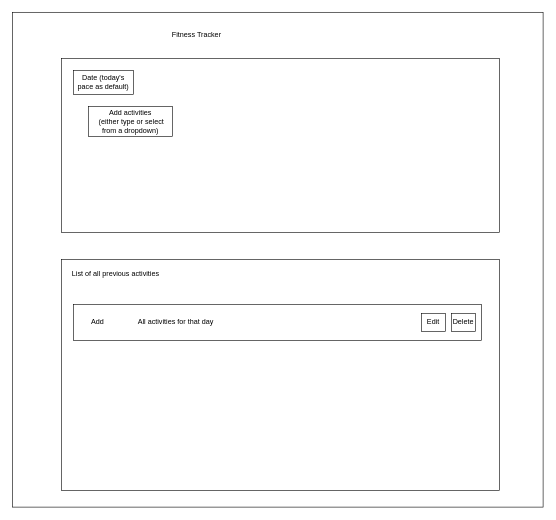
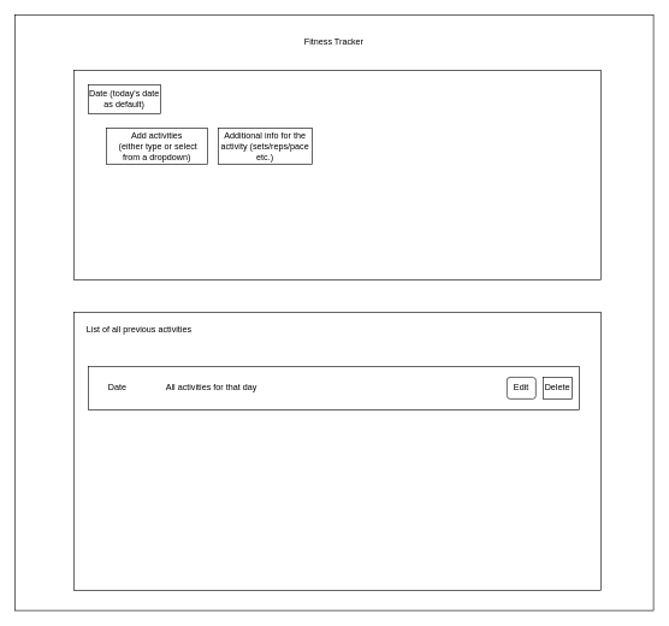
  <mxCell id="0" />
  <mxCell id="1" parent="0" />
  <mxCell id="2" value="" style="whiteSpace=wrap;html=1;" parent="1" vertex="1"><mxGeometry x="20" y="20" width="885" height="825" as="geometry" /></mxCell>
  <mxCell id="3" value="" style="whiteSpace=wrap;html=1;" parent="1" vertex="1"><mxGeometry x="102" y="97" width="730" height="290" as="geometry" /></mxCell>
- <mxCell id="4" value="Date (today's pace as default)" style="whiteSpace=wrap;html=1;" parent="1" vertex="1"><mxGeometry x="122" y="117" width="100" height="40" as="geometry" /></mxCell>
+ <mxCell id="4" value="Date (today's date as default)" style="whiteSpace=wrap;html=1;" parent="1" vertex="1"><mxGeometry x="122" y="117" width="100" height="40" as="geometry" /></mxCell>
  <mxCell id="5" value="Add activities&lt;br&gt;&amp;nbsp;(either type or select from a dropdown)" style="whiteSpace=wrap;html=1;" parent="1" vertex="1"><mxGeometry x="147" y="177" width="140" height="50" as="geometry" /></mxCell>
+ <mxCell id="6" value="Additional info for the activity (sets/reps/pace etc.)" style="whiteSpace=wrap;html=1;" parent="1" vertex="1"><mxGeometry x="302" y="177" width="130" height="50" as="geometry" /></mxCell>
  <mxCell id="7" value="" style="whiteSpace=wrap;html=1;" parent="1" vertex="1"><mxGeometry x="102" y="432" width="730" height="385" as="geometry" /></mxCell>
  <mxCell id="8" value="List of all previous activities" style="text;html=1;align=center;verticalAlign=middle;resizable=0;points=[];autosize=1;" parent="1" vertex="1"><mxGeometry x="112" y="447" width="160" height="20" as="geometry" /></mxCell>
- <mxCell id="9" value="Fitness Tracker" style="text;html=1;align=center;verticalAlign=middle;resizable=0;points=[];autosize=1;" parent="1" vertex="1"><mxGeometry x="277" y="47" width="100" height="20" as="geometry" /></mxCell>
+ <mxCell id="9" value="Fitness Tracker" style="text;html=1;align=center;verticalAlign=middle;resizable=0;points=[];autosize=1;" parent="1" vertex="1"><mxGeometry x="412" y="47" width="100" height="20" as="geometry" /></mxCell>
  <mxCell id="10" value="" style="whiteSpace=wrap;html=1;" parent="1" vertex="1"><mxGeometry x="122" y="507" width="680" height="60" as="geometry" /></mxCell>
- <mxCell id="11" value="Add" style="text;html=1;align=center;verticalAlign=middle;resizable=0;points=[];autosize=1;" parent="1" vertex="1"><mxGeometry x="142" y="527" width="40" height="20" as="geometry" /></mxCell>
+ <mxCell id="11" value="Date" style="text;html=1;align=center;verticalAlign=middle;resizable=0;points=[];autosize=1;" parent="1" vertex="1"><mxGeometry x="142" y="527" width="40" height="20" as="geometry" /></mxCell>
  <mxCell id="12" value="All activities for that day" style="text;html=1;align=center;verticalAlign=middle;resizable=0;points=[];autosize=1;" parent="1" vertex="1"><mxGeometry x="222" y="527" width="140" height="20" as="geometry" /></mxCell>
- <mxCell id="13" value="Edit" style="whiteSpace=wrap;html=1;" parent="1" vertex="1"><mxGeometry x="702" y="522" width="40" height="30" as="geometry" /></mxCell>
+ <mxCell id="13" value="Edit" style="whiteSpace=wrap;html=1;rounded=1;" parent="1" vertex="1"><mxGeometry x="702" y="522" width="40" height="30" as="geometry" /></mxCell>
  <mxCell id="14" value="Delete" style="whiteSpace=wrap;html=1;" parent="1" vertex="1"><mxGeometry x="752" y="522" width="40" height="30" as="geometry" /></mxCell>
